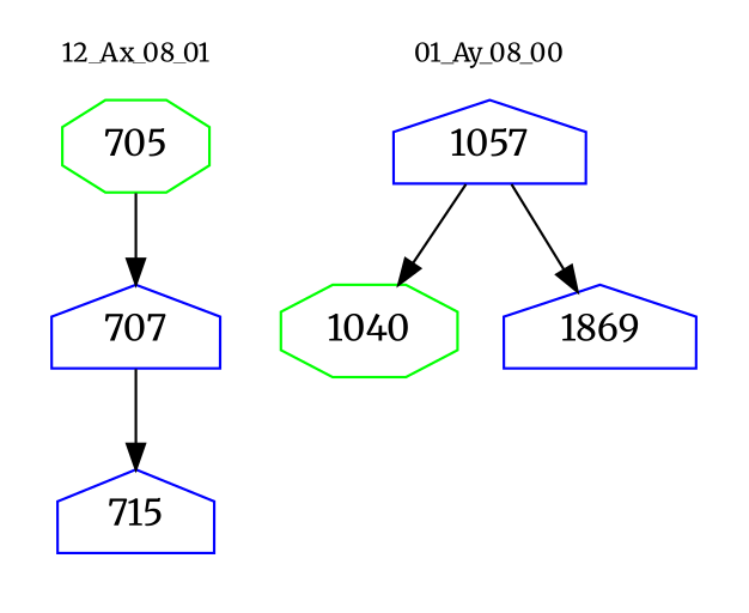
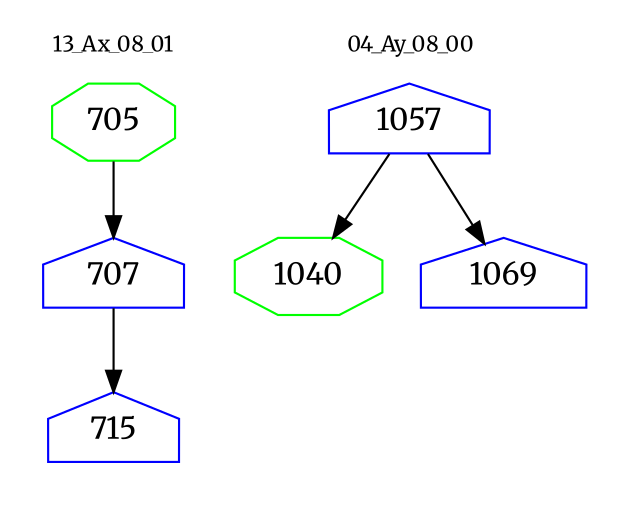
  digraph {
    fontname=Merriweather
    node [color=blue fontname=Merriweather shape=house]
    edge [color=black fontname=Merriweather]
    n1 [label=707]
    n2 [color=green label=705 shape=octagon]
    n3 [label=715]
    n4 [label=1057]
    n5 [color=green label=1040 shape=octagon]
-   n6 [label=1869]
+   n6 [label=1069]
    subgraph cluster_1 {
      color=white
      fontsize=10
-     label="12_Ax_08_01"
+     label="13_Ax_08_01"
      n1
      n2
      n3
    }
    subgraph cluster_2 {
      color=white
      fontsize=10
-     label="01_Ay_08_00"
+     label="04_Ay_08_00"
      n4
      n5
      n6
    }
    n1 -> n3
    n2 -> n1
    n4 -> n5
    n4 -> n6
  }
